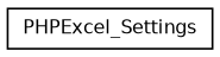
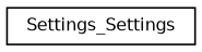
  digraph {
    rankdir=TB
-   n1 [color=black fillcolor=white fontname=Helvetica fontsize=10 height=0.2 label=PHPExcel_Settings shape=record style=filled width=0.4]
+   n1 [color=black fillcolor=white fontname=Helvetica fontsize=10 height=0.2 label=Settings_Settings shape=record style=filled width=0.4]
  }
